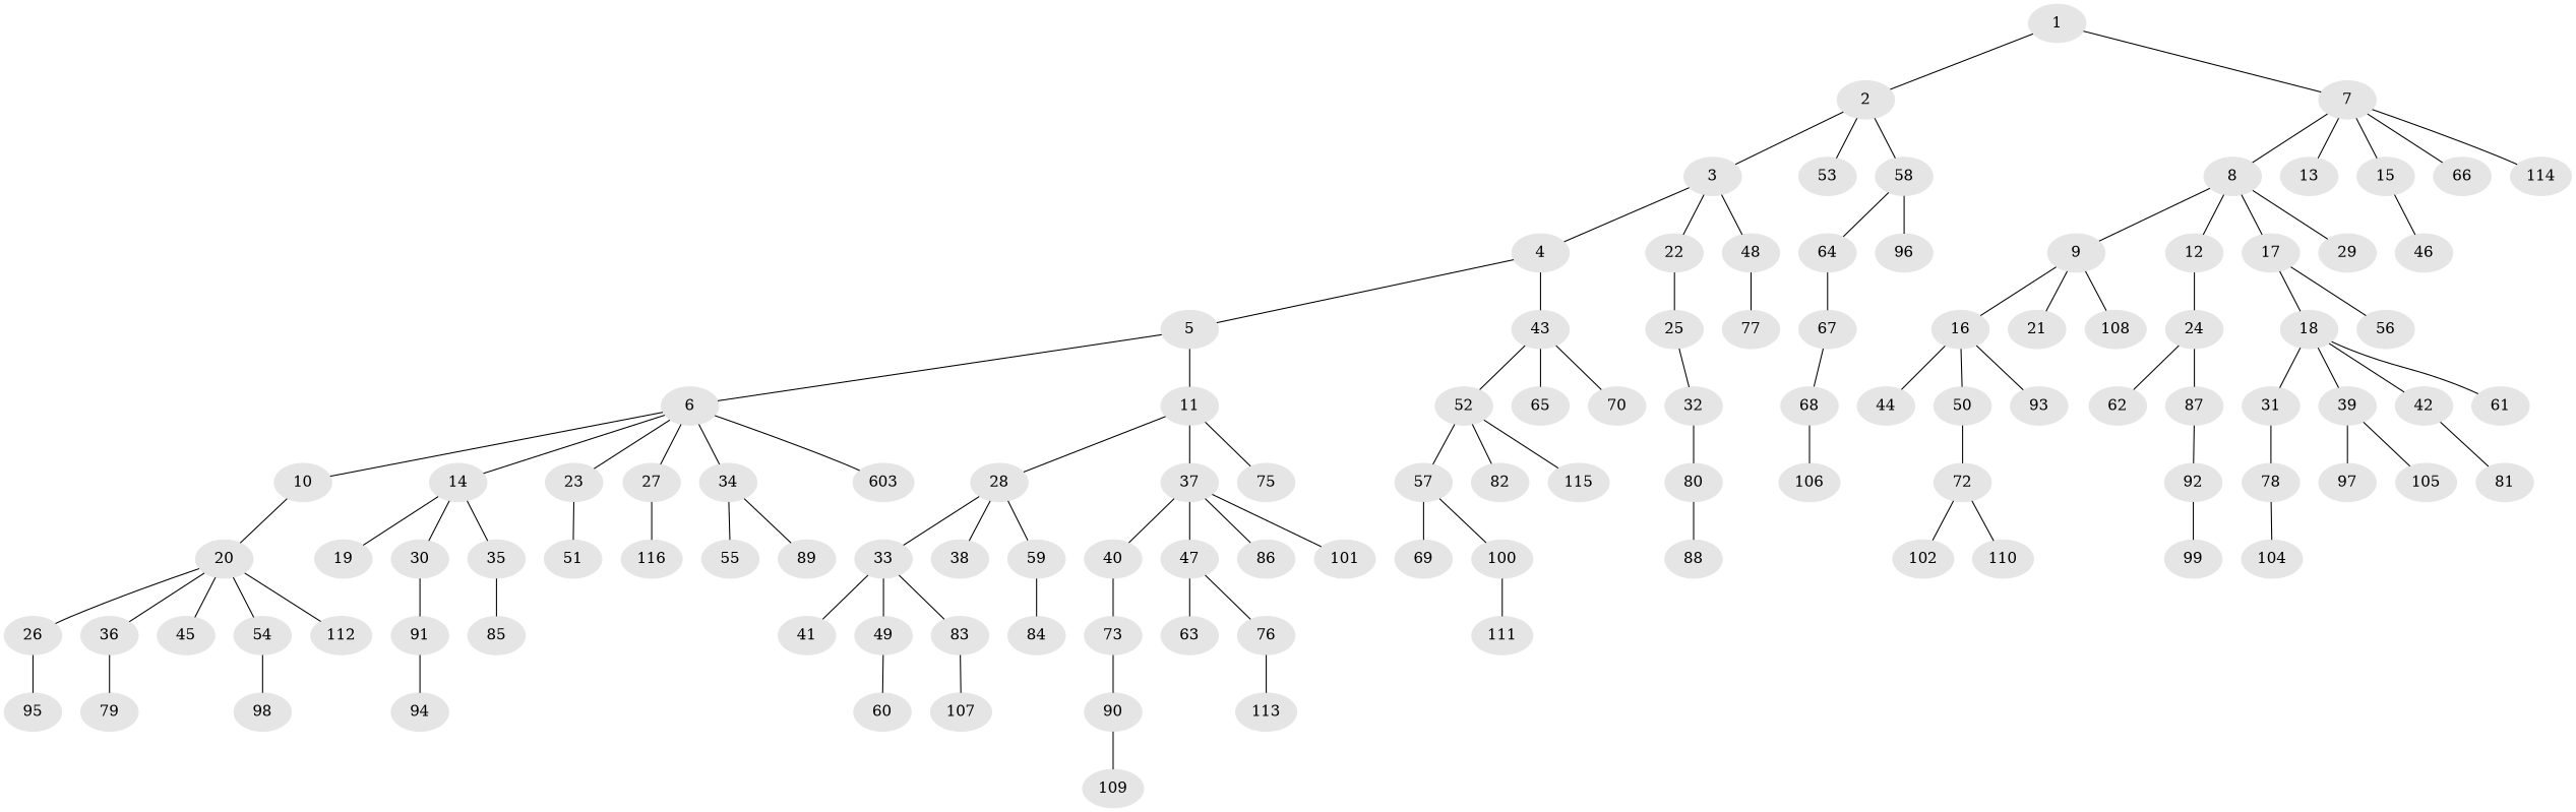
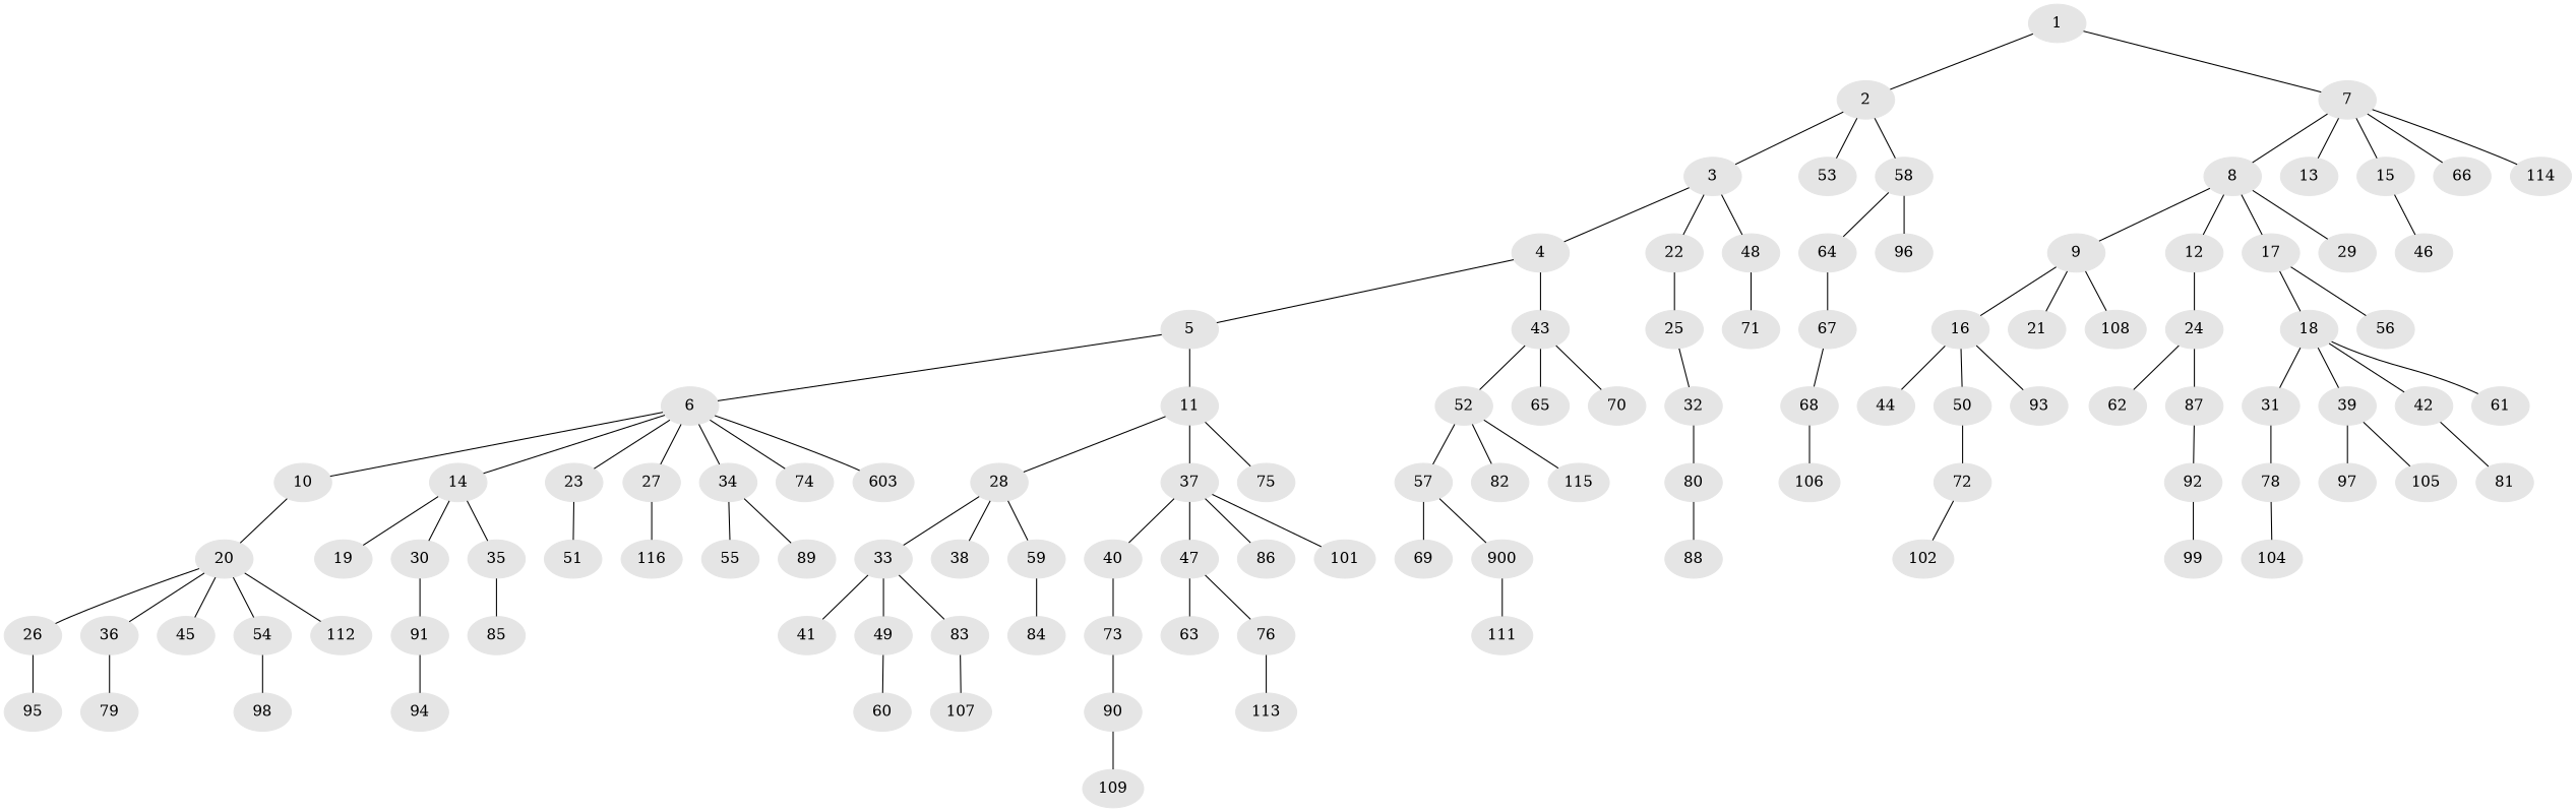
  graph {
    node [color=gray90 style=filled]
    1
    2
    7
    3
    53
    58
    8
    13
    15
    66
    114
    4
    22
    48
    64
    96
    5
    43
    25
-   71 [label=77]
+   71
    6
    11
    52
    65
    70
    10
    14
    23
    27
    34
+   74
    n32 [label=603]
    28
    37
    75
    20
    19
    30
    35
    51
    116
    55
    89
    9
    12
    17
    29
    46
    16
    21
    108
    24
    18
    56
    44
    50
    93
    26
    36
    45
    54
    112
    33
    38
    59
    40
    47
    86
    101
    62
    87
    91
    85
    72
    31
    39
    42
    61
    78
    97
    105
    81
    95
    79
    98
    32
    92
    80
    41
    49
    83
    84
    94
    104
    88
    60
    107
    73
    63
    76
    90
    57
    82
    115
    113
    102
-   110
    69
-   100
+   100 [label=900]
    111
    67
    68
    106
    109
    99
    1 -- 2
    1 -- 7
    2 -- 3
    2 -- 53
    2 -- 58
    7 -- 8
    7 -- 13
    7 -- 15
    7 -- 66
    7 -- 114
    3 -- 4
    3 -- 22
    3 -- 48
    58 -- 64
    58 -- 96
    8 -- 9
    8 -- 12
    8 -- 17
    8 -- 29
    15 -- 46
    4 -- 5
    4 -- 43
    22 -- 25
    48 -- 71
    64 -- 67
    5 -- 6
    5 -- 11
    43 -- 52
    43 -- 65
    43 -- 70
    25 -- 32
    6 -- 10
    6 -- 14
    6 -- 23
    6 -- 27
    6 -- 34
+   6 -- 74
    6 -- n32
    11 -- 28
    11 -- 37
    11 -- 75
    52 -- 57
    52 -- 82
    52 -- 115
    10 -- 20
    14 -- 19
    14 -- 30
    14 -- 35
    23 -- 51
    27 -- 116
    34 -- 55
    34 -- 89
    28 -- 33
    28 -- 38
    28 -- 59
    37 -- 40
    37 -- 47
    37 -- 86
    37 -- 101
    20 -- 26
    20 -- 36
    20 -- 45
    20 -- 54
    20 -- 112
    30 -- 91
    35 -- 85
    9 -- 16
    9 -- 21
    9 -- 108
    12 -- 24
    17 -- 18
    17 -- 56
    16 -- 44
    16 -- 50
    16 -- 93
    24 -- 62
    24 -- 87
    18 -- 31
    18 -- 39
    18 -- 42
    18 -- 61
    50 -- 72
    26 -- 95
    36 -- 79
    54 -- 98
    33 -- 41
    33 -- 49
    33 -- 83
    59 -- 84
    40 -- 73
    47 -- 63
    47 -- 76
    87 -- 92
    91 -- 94
    72 -- 102
-   72 -- 110
    31 -- 78
    39 -- 97
    39 -- 105
    42 -- 81
    78 -- 104
    32 -- 80
    92 -- 99
    80 -- 88
    49 -- 60
    83 -- 107
    73 -- 90
    76 -- 113
    90 -- 109
    57 -- 69
    57 -- 100
    100 -- 111
    67 -- 68
    68 -- 106
  }
